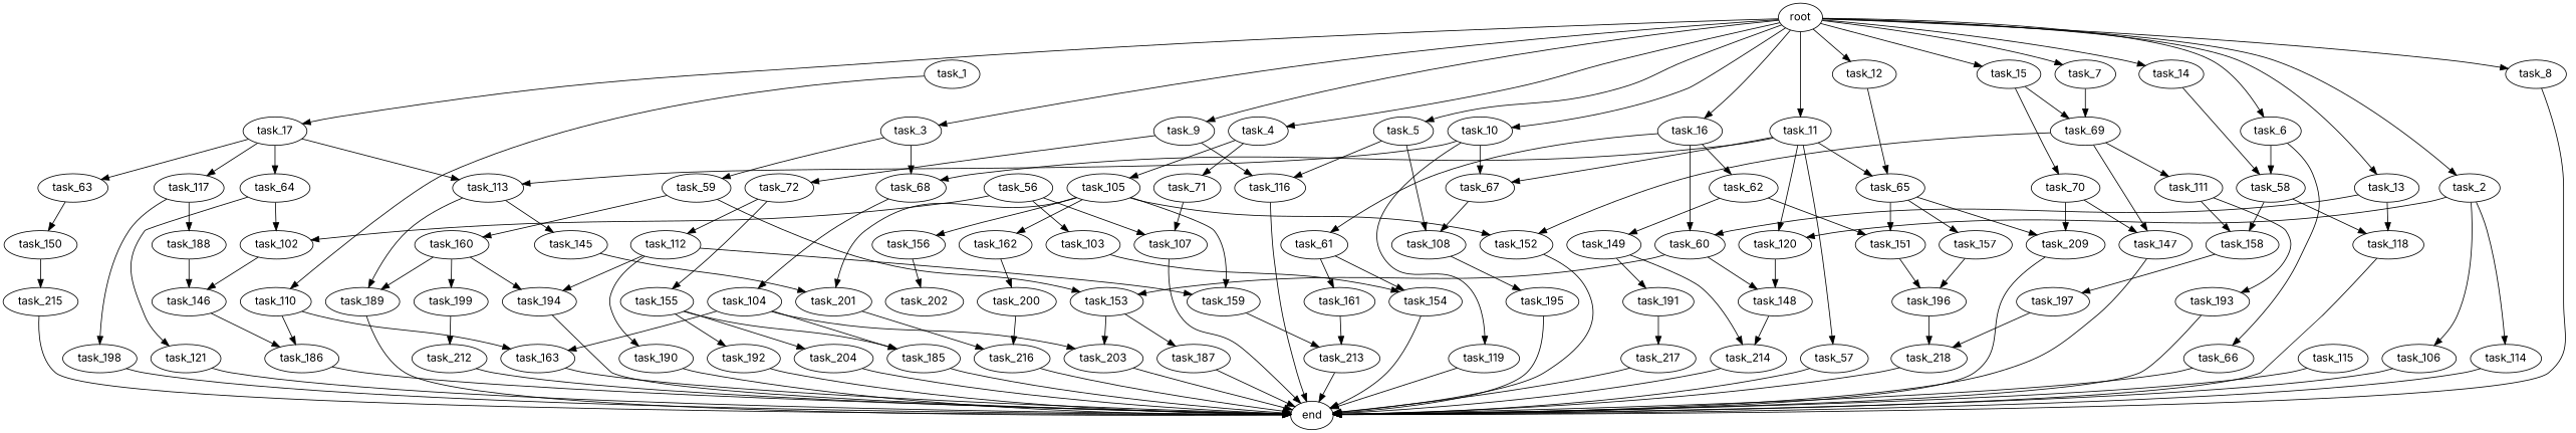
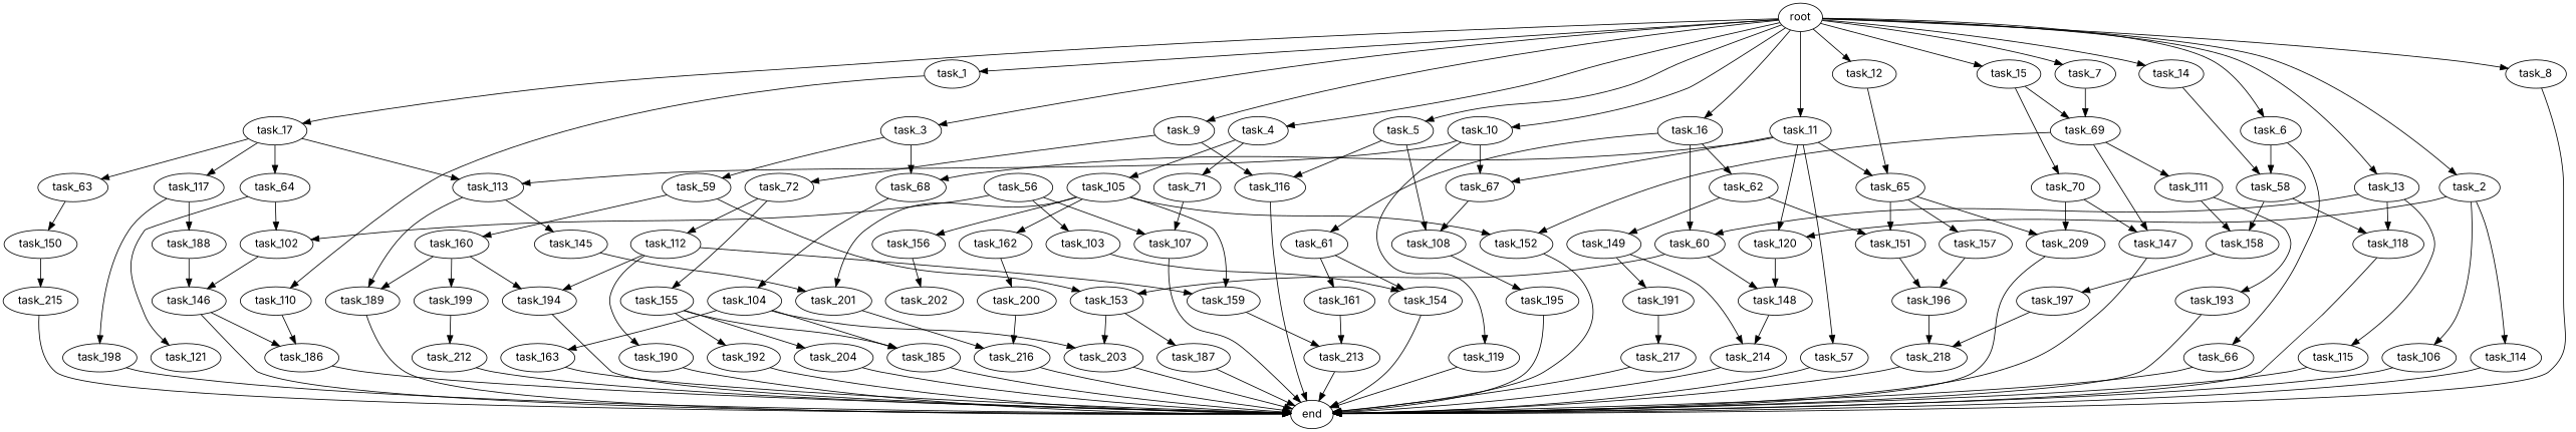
  digraph {
    fontname=Inter
    node [fontname=Inter]
    edge [fontname=Inter]
    task_104
    task_203
    task_185
    task_163
    end
    task_195
    task_64
    task_121
    task_102
    task_146
    task_17
    task_113
    task_63
    task_117
    task_189
    task_145
    task_150
    task_188
    task_198
    task_190
    task_217
    task_72
    task_155
    task_112
    task_192
    task_204
    task_194
    task_159
    task_69
    task_147
    task_152
    task_111
    task_158
    task_193
    task_11
    task_67
    task_57
    task_65
    task_120
    task_68
    task_108
    n42 [label=task_209]
    task_157
    task_151
    task_148
    task_199
    task_212
    task_59
    task_153
    task_160
    task_187
    task_197
    task_218
    task_7
    task_56
    task_107
    task_103
    task_154
    task_201
    task_214
    task_196
    task_216
    task_115
    task_215
    task_61
    task_161
    task_213
    task_119
    task_105
    task_156
    task_162
    task_202
    task_200
    task_3
    task_14
    task_58
    task_118
    task_62
    task_149
    task_191
    task_186
    task_9
    task_116
    task_16
    task_60
    root
    task_4
    task_13
    task_5
    task_6
    task_15
    task_10
    task_1
    task_2
    task_12
    task_8
    task_71
    task_66
    task_70
    task_110
    task_106
    task_114
    task_104 -> task_203
    task_104 -> task_185
    task_104 -> task_163
    task_203 -> end
    task_185 -> end
    task_163 -> end
    task_195 -> end
    task_64 -> task_121
    task_64 -> task_102
-   task_121 -> end
+   task_146 -> end
    task_102 -> task_146
    task_146 -> task_186
    task_17 -> task_64
    task_17 -> task_113
    task_17 -> task_63
    task_17 -> task_117
    task_113 -> task_189
    task_113 -> task_145
    task_63 -> task_150
    task_117 -> task_188
    task_117 -> task_198
    task_189 -> end
    task_145 -> task_201
    task_150 -> task_215
    task_188 -> task_146
    task_198 -> end
    task_190 -> end
    task_217 -> end
    task_72 -> task_155
    task_72 -> task_112
    task_155 -> task_185
    task_155 -> task_192
    task_155 -> task_204
    task_112 -> task_190
    task_112 -> task_194
    task_112 -> task_159
    task_192 -> end
    task_204 -> end
    task_194 -> end
    task_159 -> task_213
    task_69 -> task_147
    task_69 -> task_152
    task_69 -> task_111
    task_147 -> end
    task_152 -> end
    task_111 -> task_158
    task_111 -> task_193
    task_158 -> task_197
    task_193 -> end
    task_11 -> task_67
    task_11 -> task_57
    task_11 -> task_65
    task_11 -> task_120
    task_11 -> task_68
    task_67 -> task_108
    task_57 -> end
    task_65 -> n42
    task_65 -> task_157
    task_65 -> task_151
    task_120 -> task_148
    task_68 -> task_104
    task_108 -> task_195
    n42 -> end
    task_157 -> task_196
    task_151 -> task_196
    task_148 -> task_214
    task_199 -> task_212
    task_212 -> end
    task_59 -> task_153
    task_59 -> task_160
    task_153 -> task_203
    task_153 -> task_187
    task_160 -> task_189
    task_160 -> task_194
    task_160 -> task_199
    task_187 -> end
    task_197 -> task_218
    task_218 -> end
    task_7 -> task_69
    task_56 -> task_102
    task_56 -> task_107
    task_56 -> task_103
    task_107 -> end
    task_103 -> task_154
    task_154 -> end
    task_201 -> task_216
    task_214 -> end
    task_196 -> task_218
    task_216 -> end
    task_115 -> end
    task_215 -> end
    task_61 -> task_154
    task_61 -> task_161
    task_161 -> task_213
    task_213 -> end
    task_119 -> end
    task_105 -> task_159
    task_105 -> task_152
    task_105 -> task_201
    task_105 -> task_156
    task_105 -> task_162
    task_156 -> task_202
    task_162 -> task_200
    task_200 -> task_216
    task_3 -> task_68
    task_3 -> task_59
    task_14 -> task_58
    task_58 -> task_158
    task_58 -> task_118
    task_118 -> end
    task_62 -> task_151
    task_62 -> task_149
    task_149 -> task_214
    task_149 -> task_191
    task_191 -> task_217
    task_186 -> end
    task_9 -> task_72
    task_9 -> task_116
    task_116 -> end
    task_16 -> task_61
    task_16 -> task_62
    task_16 -> task_60
    task_60 -> task_148
    task_60 -> task_153
    root -> task_17
    root -> task_11
    root -> task_7
    root -> task_3
    root -> task_14
    root -> task_9
    root -> task_16
    root -> task_4
    root -> task_13
    root -> task_5
    root -> task_6
    root -> task_15
    root -> task_10
+   root -> task_1
    root -> task_2
    root -> task_12
    root -> task_8
    task_4 -> task_105
    task_4 -> task_71
+   task_13 -> task_115
    task_13 -> task_118
    task_13 -> task_60
    task_5 -> task_108
    task_5 -> task_116
    task_6 -> task_58
    task_6 -> task_66
    task_15 -> task_69
    task_15 -> task_70
    task_10 -> task_113
    task_10 -> task_67
    task_10 -> task_119
    task_1 -> task_110
    task_2 -> task_120
    task_2 -> task_106
    task_2 -> task_114
    task_12 -> task_65
    task_8 -> end
    task_71 -> task_107
    task_66 -> end
    task_70 -> task_147
    task_70 -> n42
-   task_110 -> task_163
    task_110 -> task_186
    task_106 -> end
    task_114 -> end
  }
